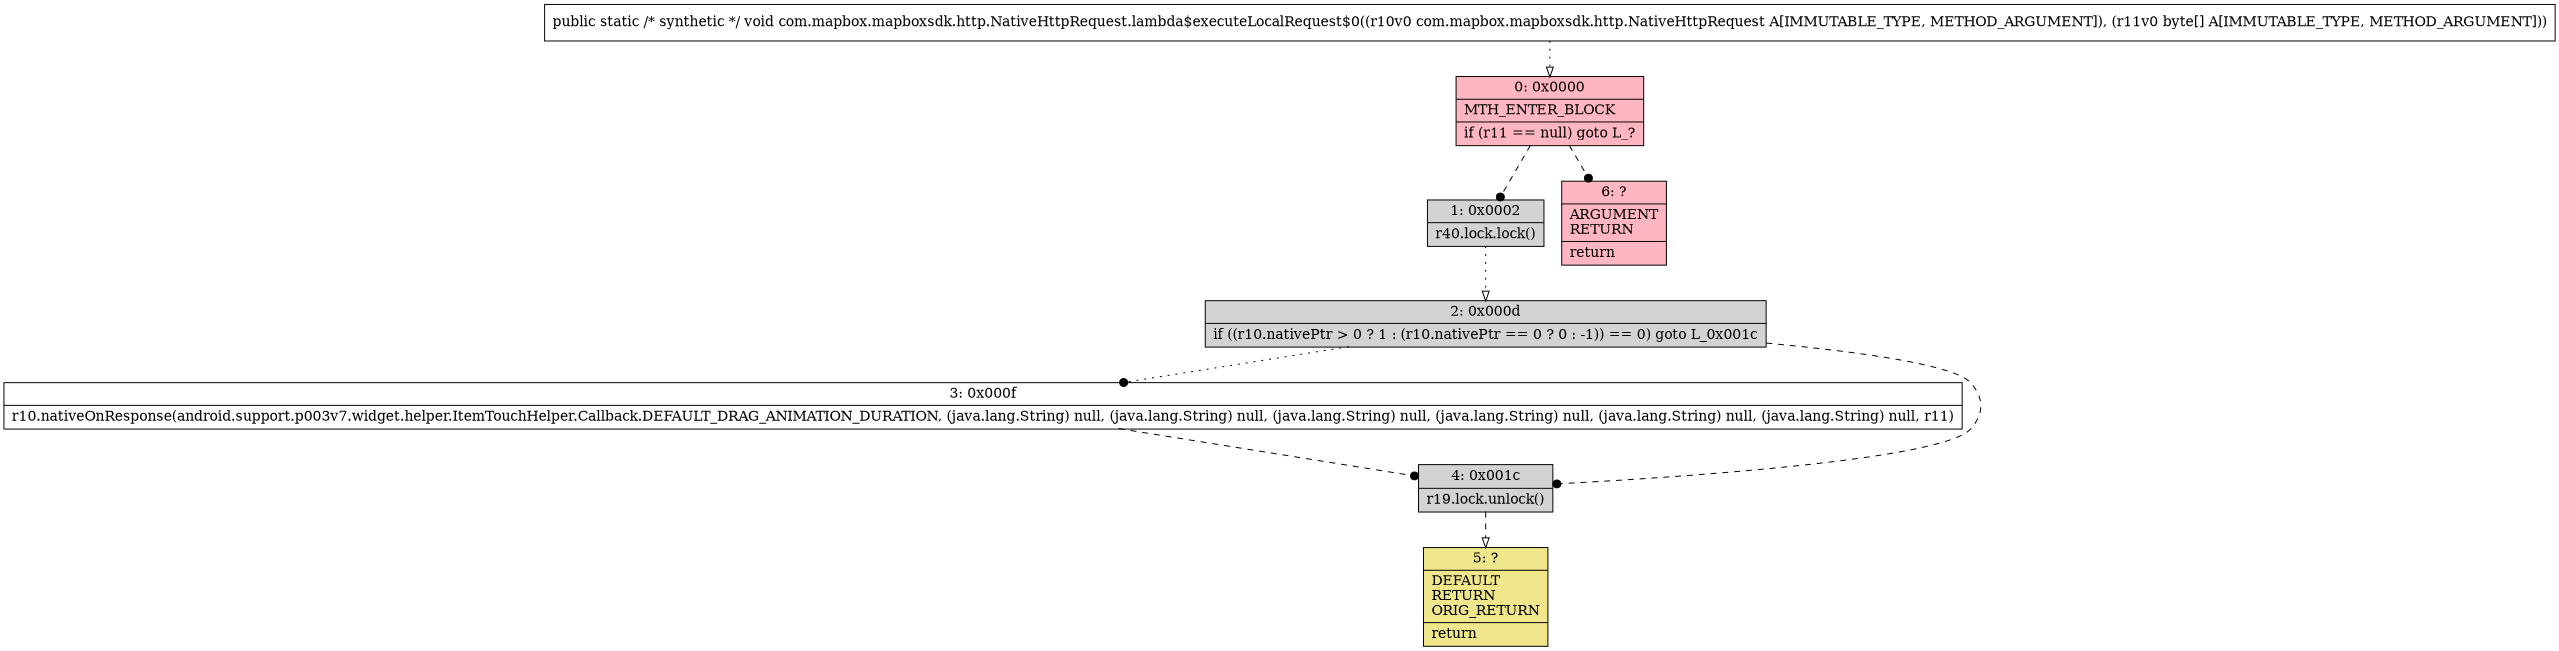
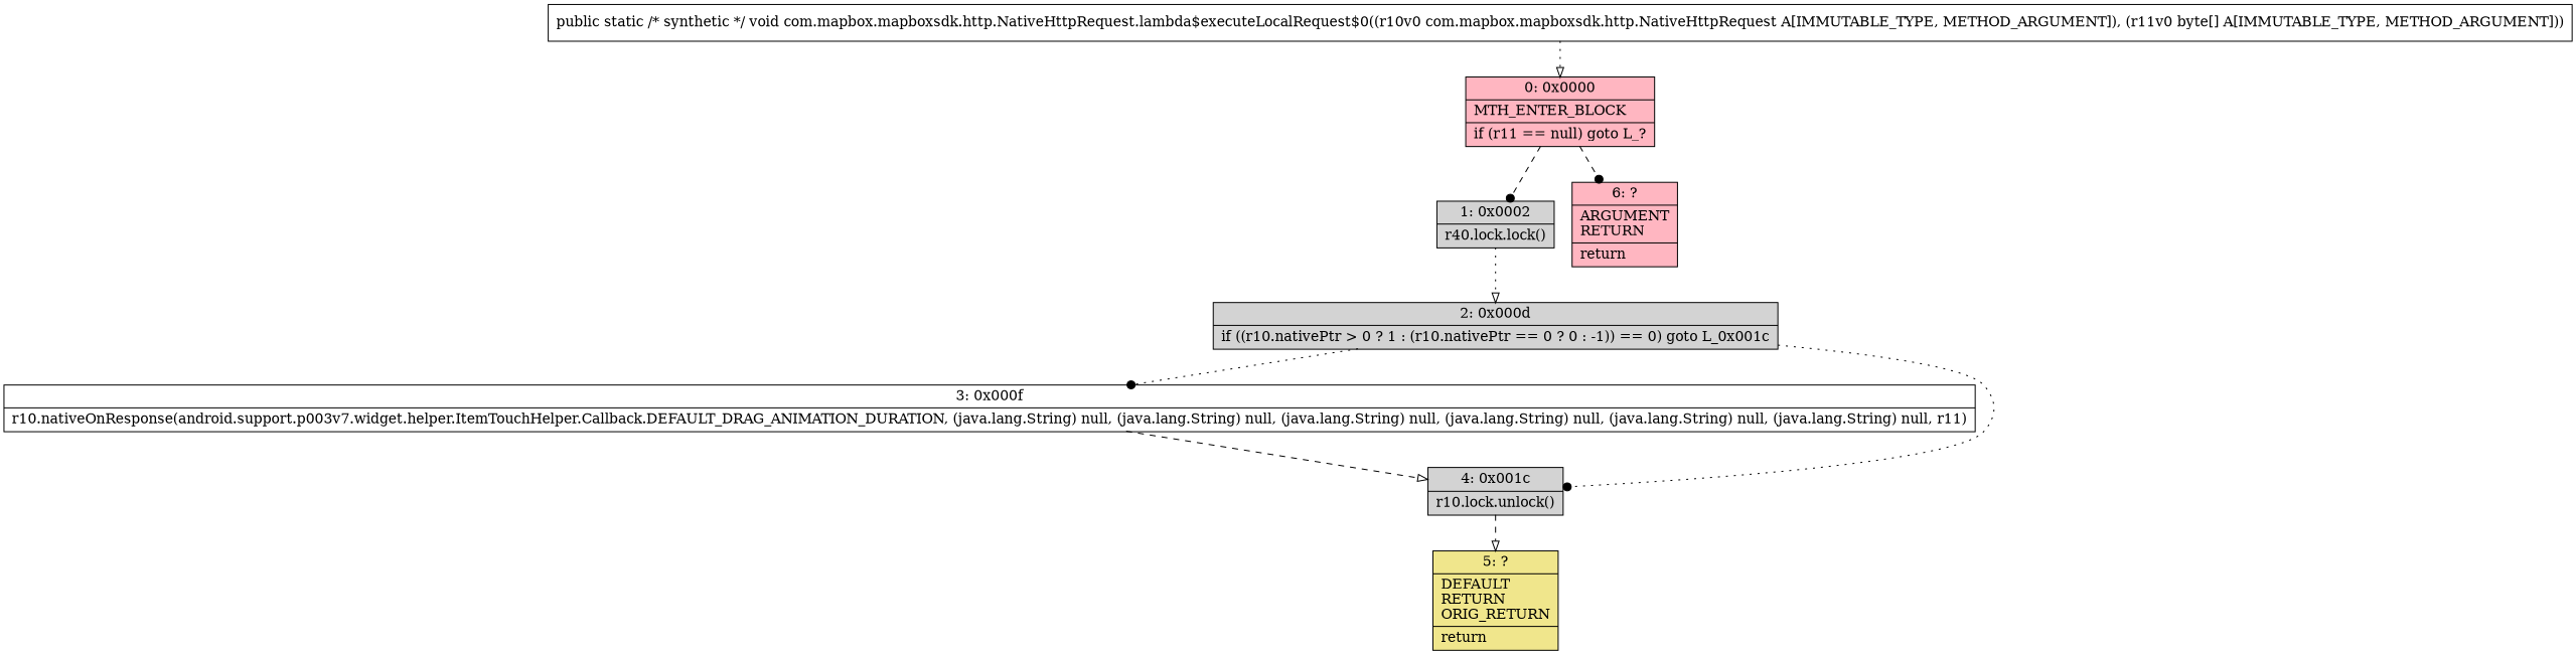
  digraph {
    node [fillcolor=lightgrey shape=record style=filled]
    edge [arrowhead=dot style=dashed]
    n1 [fillcolor=lightpink label="{0\:\ 0x0000|MTH_ENTER_BLOCK\l|if (r11 == null) goto L_?\l}"]
    n2 [label="{1\:\ 0x0002|r40.lock.lock()\l}"]
    n3 [fillcolor=lightpink label="{6\:\ ?|ARGUMENT\lRETURN\l|return\l}"]
    n4 [label="{2\:\ 0x000d|if ((r10.nativePtr \> 0 ? 1 : (r10.nativePtr == 0 ? 0 : \-1)) == 0) goto L_0x001c\l}"]
    n5 [fillcolor=white label="{3\:\ 0x000f|r10.nativeOnResponse(android.support.p003v7.widget.helper.ItemTouchHelper.Callback.DEFAULT_DRAG_ANIMATION_DURATION, (java.lang.String) null, (java.lang.String) null, (java.lang.String) null, (java.lang.String) null, (java.lang.String) null, (java.lang.String) null, r11)\l}"]
-   n6 [label="{4\:\ 0x001c|r19.lock.unlock()\l}"]
+   n6 [label="{4\:\ 0x001c|r10.lock.unlock()\l}"]
    n7 [fillcolor=khaki label="{5\:\ ?|DEFAULT\lRETURN\lORIG_RETURN\l|return\l}"]
    n8 [fillcolor=white label="{public static \/* synthetic *\/ void com.mapbox.mapboxsdk.http.NativeHttpRequest.lambda$executeLocalRequest$0((r10v0 com.mapbox.mapboxsdk.http.NativeHttpRequest A[IMMUTABLE_TYPE, METHOD_ARGUMENT]), (r11v0 byte[] A[IMMUTABLE_TYPE, METHOD_ARGUMENT])) }"]
    n1 -> n2
    n1 -> n3
    n2 -> n4 [arrowhead=onormal style=dotted]
    n4 -> n5 [style=dotted]
-   n4 -> n6
-   n5 -> n6
+   n4 -> n6 [style=dotted]
+   n5 -> n6 [arrowhead=onormal]
    n6 -> n7 [arrowhead=onormal]
    n8 -> n1 [arrowhead=onormal style=dotted]
  }
